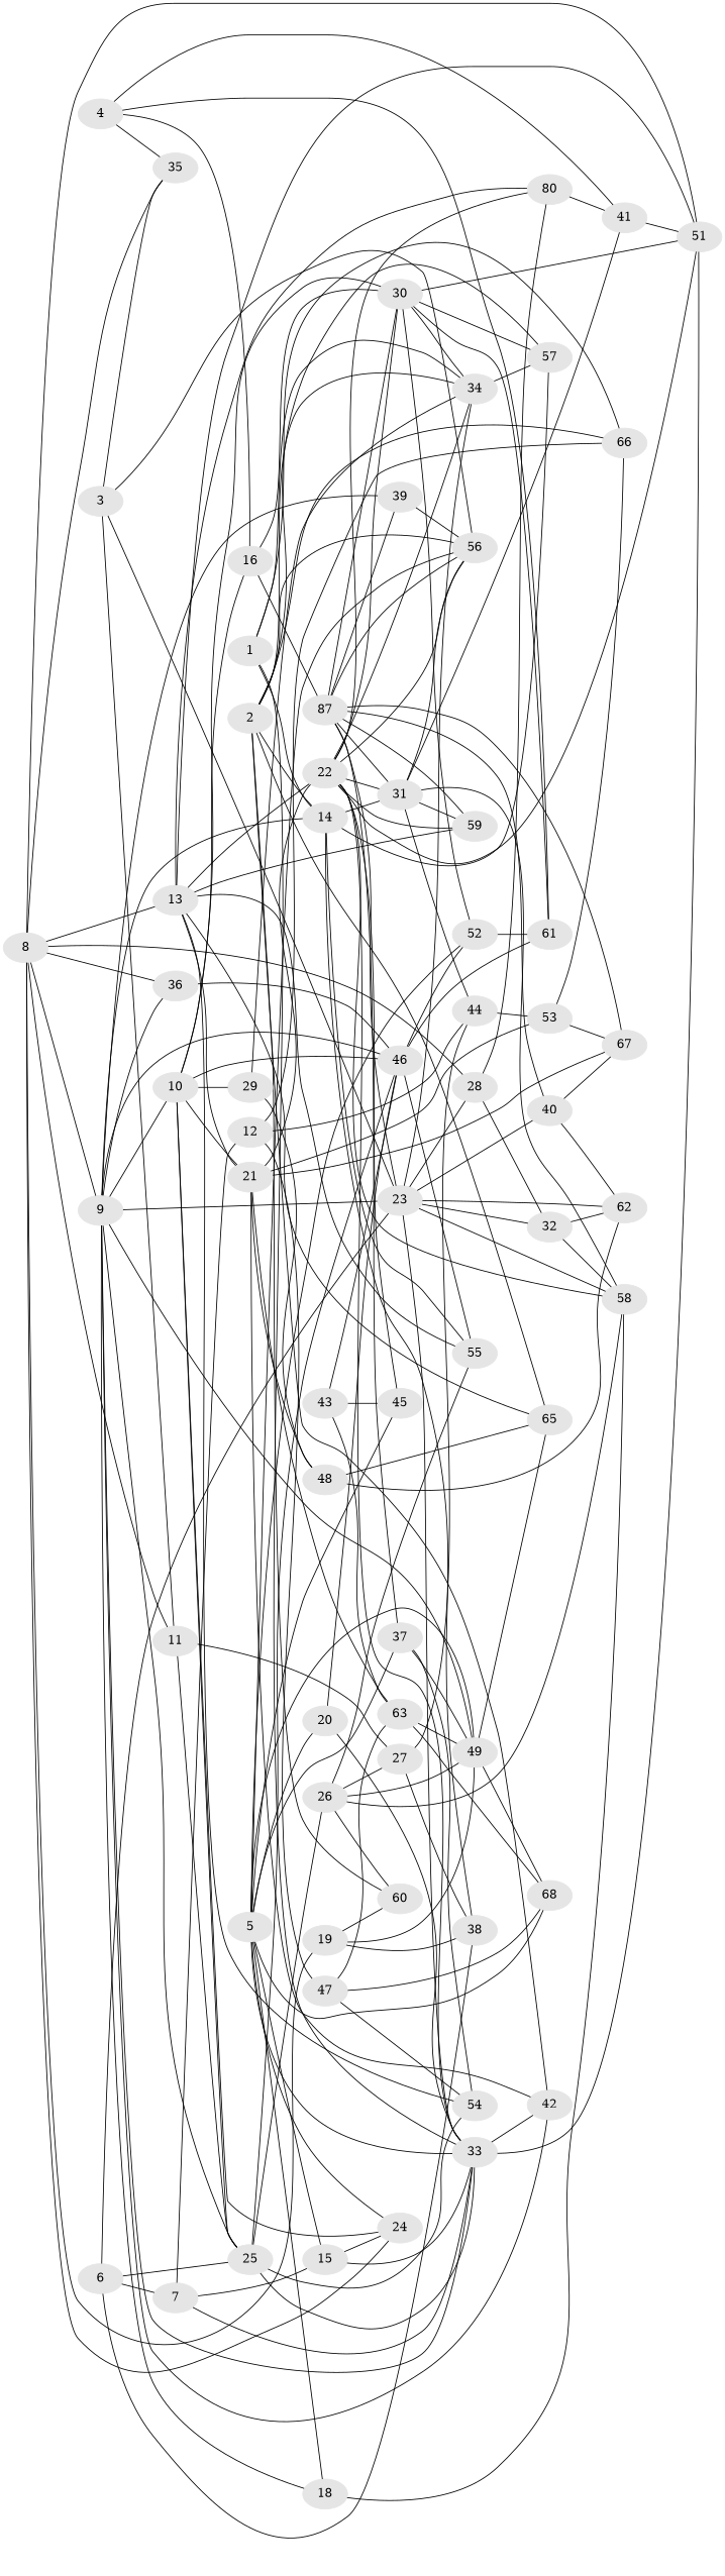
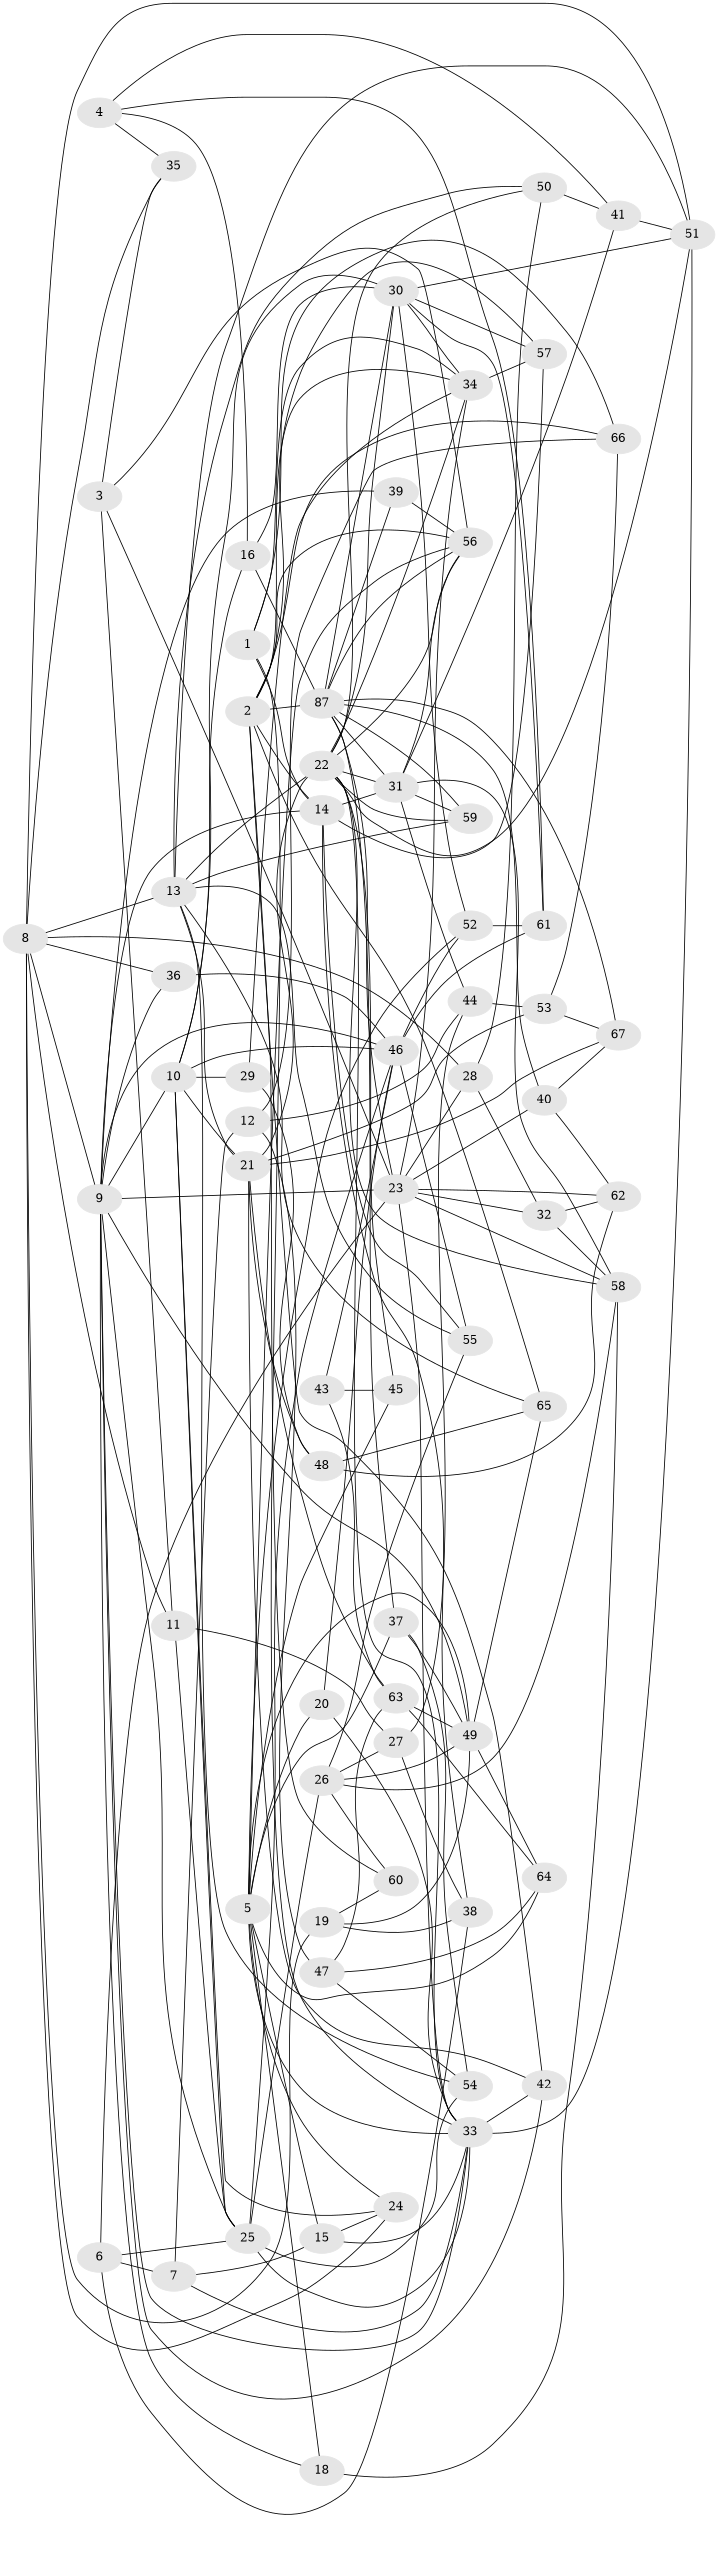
  graph {
    rankdir=LR
    node [color=gray90 style=filled]
    edge [weight=1.0]
    1
    14
    33
    34
    66
    57
    38
    55
    31
    42
    51
    2
    n13 [label=87]
    56
    60
    65
    23
    37
    39
    30
    59
    40
    67
    3
    11
    35
    25
    27
    28
    58
    32
    62
    4
    16
    41
    61
    5
    15
    18
    20
    24
    45
    49
    52
-   64 [label=68]
+   64
    46
    54
    6
    7
    12
    26
    44
    47
    8
    9
    13
    19
    36
    10
    21
    22
-   50 [label=80]
+   50
    29
    48
    53
    63
    43
    1 -- 14
    1 -- 33
    1 -- 34
    1 -- 66
    14 -- 57
    14 -- 38
    14 -- 55
    14 -- 31
    33 -- 42
    33 -- 51
    34 -- 57
    31 -- 56
    31 -- 59
    31 -- 58
    31 -- 41 [weight=2.0]
    31 -- 44
    2 -- 14 [weight=2.0]
    2 -- 34
    2 -- 66
    2 -- 57
    2 -- 42
+   2 -- n13
    2 -- 56
    2 -- 60
    2 -- 65
    n13 -- 31 [weight=2.0]
    n13 -- 56
    n13 -- 23
    n13 -- 37
    n13 -- 39
    n13 -- 30
    n13 -- 59
    n13 -- 40
    n13 -- 67
    23 -- 33 [weight=2.0]
    23 -- 34
    23 -- 40
    23 -- 28
    23 -- 58
    23 -- 32
    23 -- 62
    37 -- 49
    37 -- 54
    39 -- 56 [weight=2.0]
    30 -- 34 [weight=2.0]
    30 -- 57
    30 -- 51
    30 -- 61
    30 -- 52
    40 -- 67
    40 -- 62
    3 -- 56
    3 -- 23
    3 -- 11
    3 -- 35
    11 -- 25
    11 -- 27
    25 -- 33
    25 -- 46
    25 -- 54
    25 -- 26
    27 -- 38
    27 -- 44
    28 -- 32
    28 -- 50
    32 -- 58
    32 -- 62
    4 -- 35
    4 -- 16
    4 -- 41
    4 -- 61
    16 -- n13
    16 -- 30
    41 -- 51
    5 -- 33
    5 -- 56
    5 -- 37
    5 -- 15
    5 -- 18 [weight=2.0]
    5 -- 20
    5 -- 24
    5 -- 45
    5 -- 49
    5 -- 52
    5 -- 64
    15 -- 33
    15 -- 24
    18 -- 58
    20 -- 33
    20 -- 46
    49 -- 65
    49 -- 64
    52 -- 61
    46 -- 55
    46 -- 61
    46 -- 52
    6 -- 38
    6 -- 23
    6 -- 25
    6 -- 7
    7 -- 33
    7 -- 15
    7 -- 12
    12 -- 66
    12 -- 44
    12 -- 47
    26 -- 55
    26 -- 60
    26 -- 27
    26 -- 58
    26 -- 49 [weight=3.0]
    44 -- 53
    47 -- 64
    47 -- 54
    47 -- 63
    8 -- 51
    8 -- 11
    8 -- 35 [weight=2.0]
    8 -- 28
    8 -- 24
    8 -- 9
    8 -- 13 [weight=2.0]
    8 -- 19
    8 -- 36
    9 -- 14
    9 -- 33
    9 -- 42
    9 -- 23
    9 -- 39
    9 -- 25
    9 -- 18
    9 -- 49
    9 -- 46
    9 -- 36
    9 -- 10
    13 -- 55
    13 -- 51
    13 -- 65
    13 -- 59
    13 -- 54
    13 -- 21
    13 -- 22
    13 -- 50
    19 -- 38
    19 -- 60
    19 -- 49
    36 -- 46 [weight=2.0]
    10 -- 30
    10 -- 25
    10 -- 16
    10 -- 24
    10 -- 46 [weight=2.0]
    10 -- 21
    10 -- 29 [weight=2.0]
    21 -- 42
    21 -- 67
    21 -- 22
    21 -- 48
    21 -- 53
    21 -- 63
    22 -- 33
    22 -- 34
    22 -- 31
    22 -- 51
    22 -- 56
    22 -- 30
    22 -- 59
    22 -- 58
    22 -- 45
    22 -- 50
    50 -- 41
    29 -- 34
    29 -- 48
    48 -- 65
    48 -- 62
    53 -- 66
    53 -- 67
    63 -- 49
    63 -- 64
    43 -- 45
    43 -- 46 [weight=2.0]
    43 -- 63
  }
